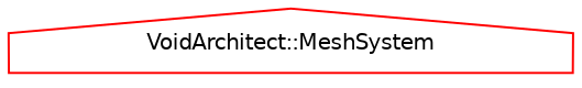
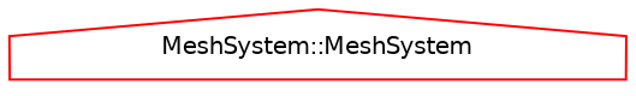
  digraph {
    rankdir=LR
-   n1 [color=red fillcolor=white fontname=Helvetica fontsize=10 height=0.2 label="VoidArchitect::MeshSystem" shape=house style=filled width=0.4]
+   n1 [color=red fillcolor=white fontname=Helvetica fontsize=10 height=0.2 label="MeshSystem::MeshSystem" shape=house style=filled width=0.4]
  }
